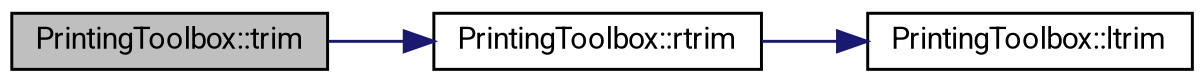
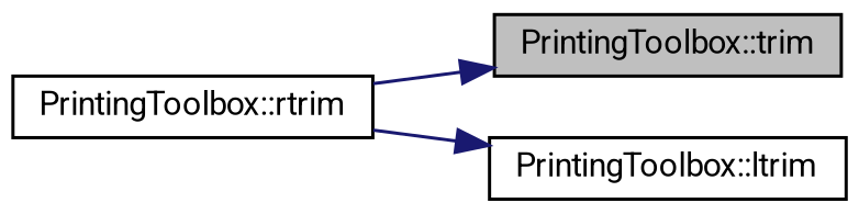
  digraph {
    fontname=Roboto
    rankdir=LR
    node [color=black fillcolor=white fontname=Roboto fontsize=10 shape=record style=filled]
    edge [color=midnightblue fontname=Roboto fontsize=10 labelfontname=Helvetica labelfontsize=10 style=solid]
    n1 [fillcolor=grey75 fontcolor=black height=0.2 label="PrintingToolbox::trim" width=0.4]
    n2 [height=0.2 label="PrintingToolbox::rtrim" width=0.4]
    n3 [height=0.2 label="PrintingToolbox::ltrim" width=0.4]
-   n1 -> n2
+   n2 -> n1
    n2 -> n3
  }
